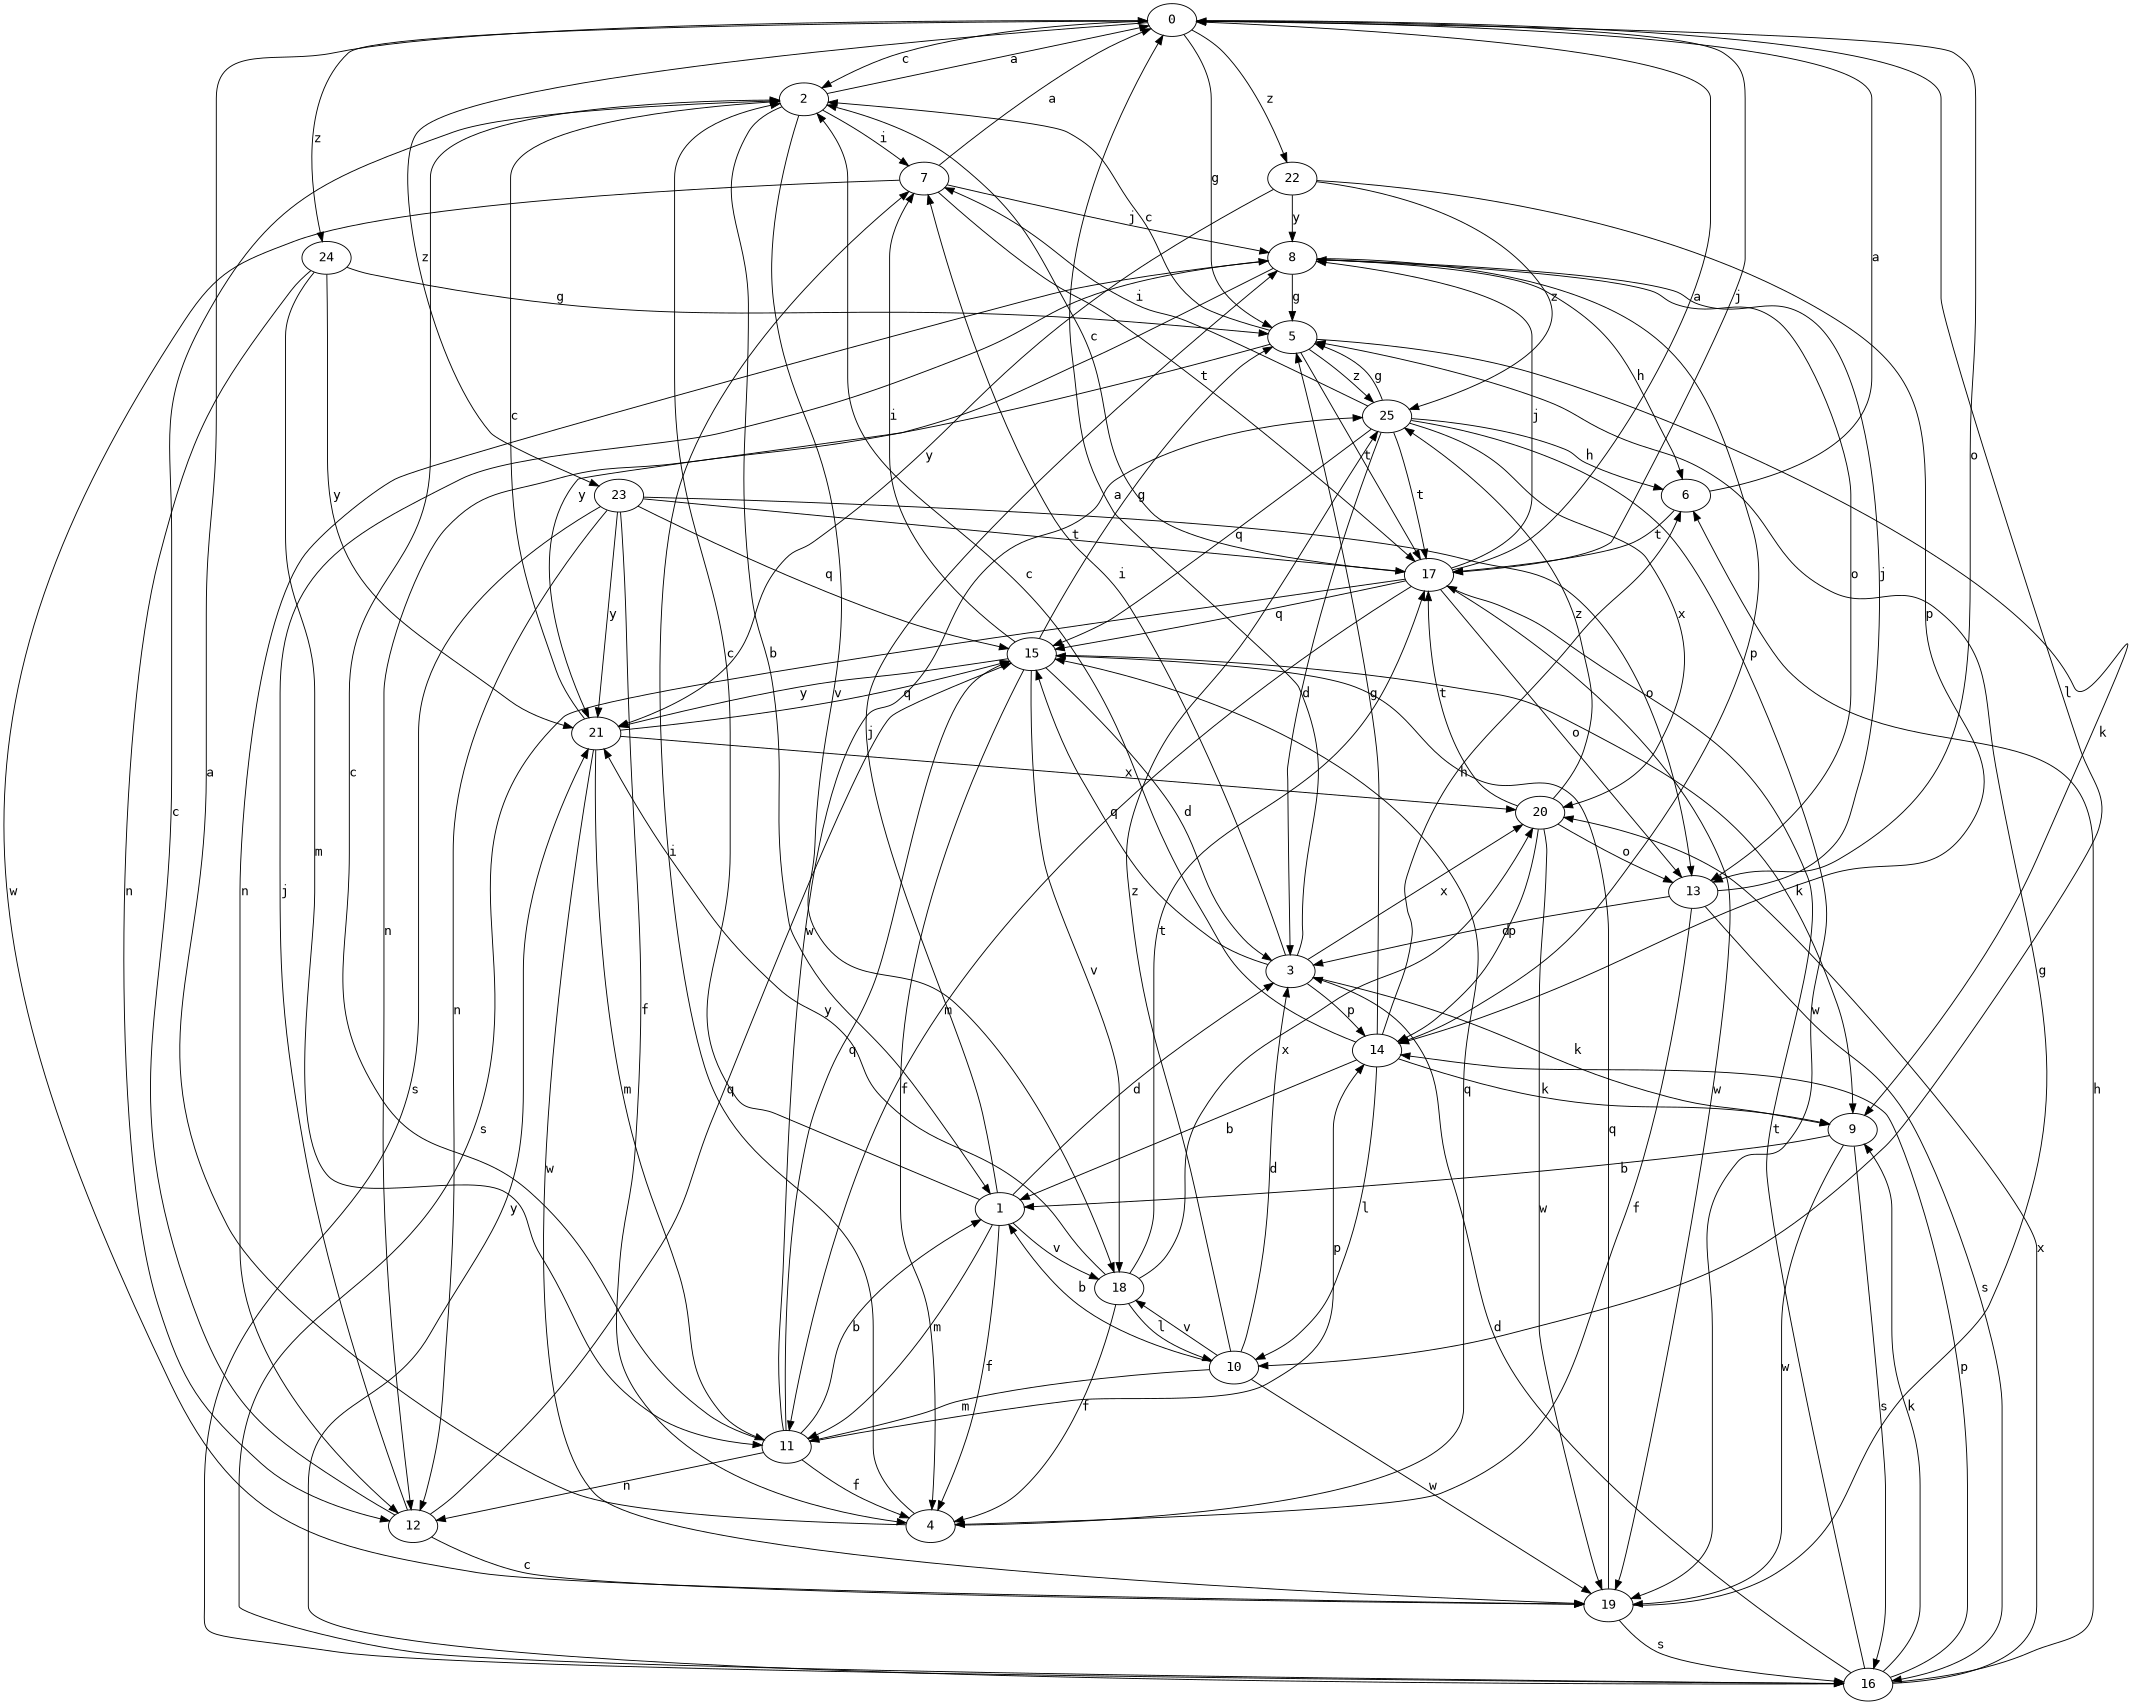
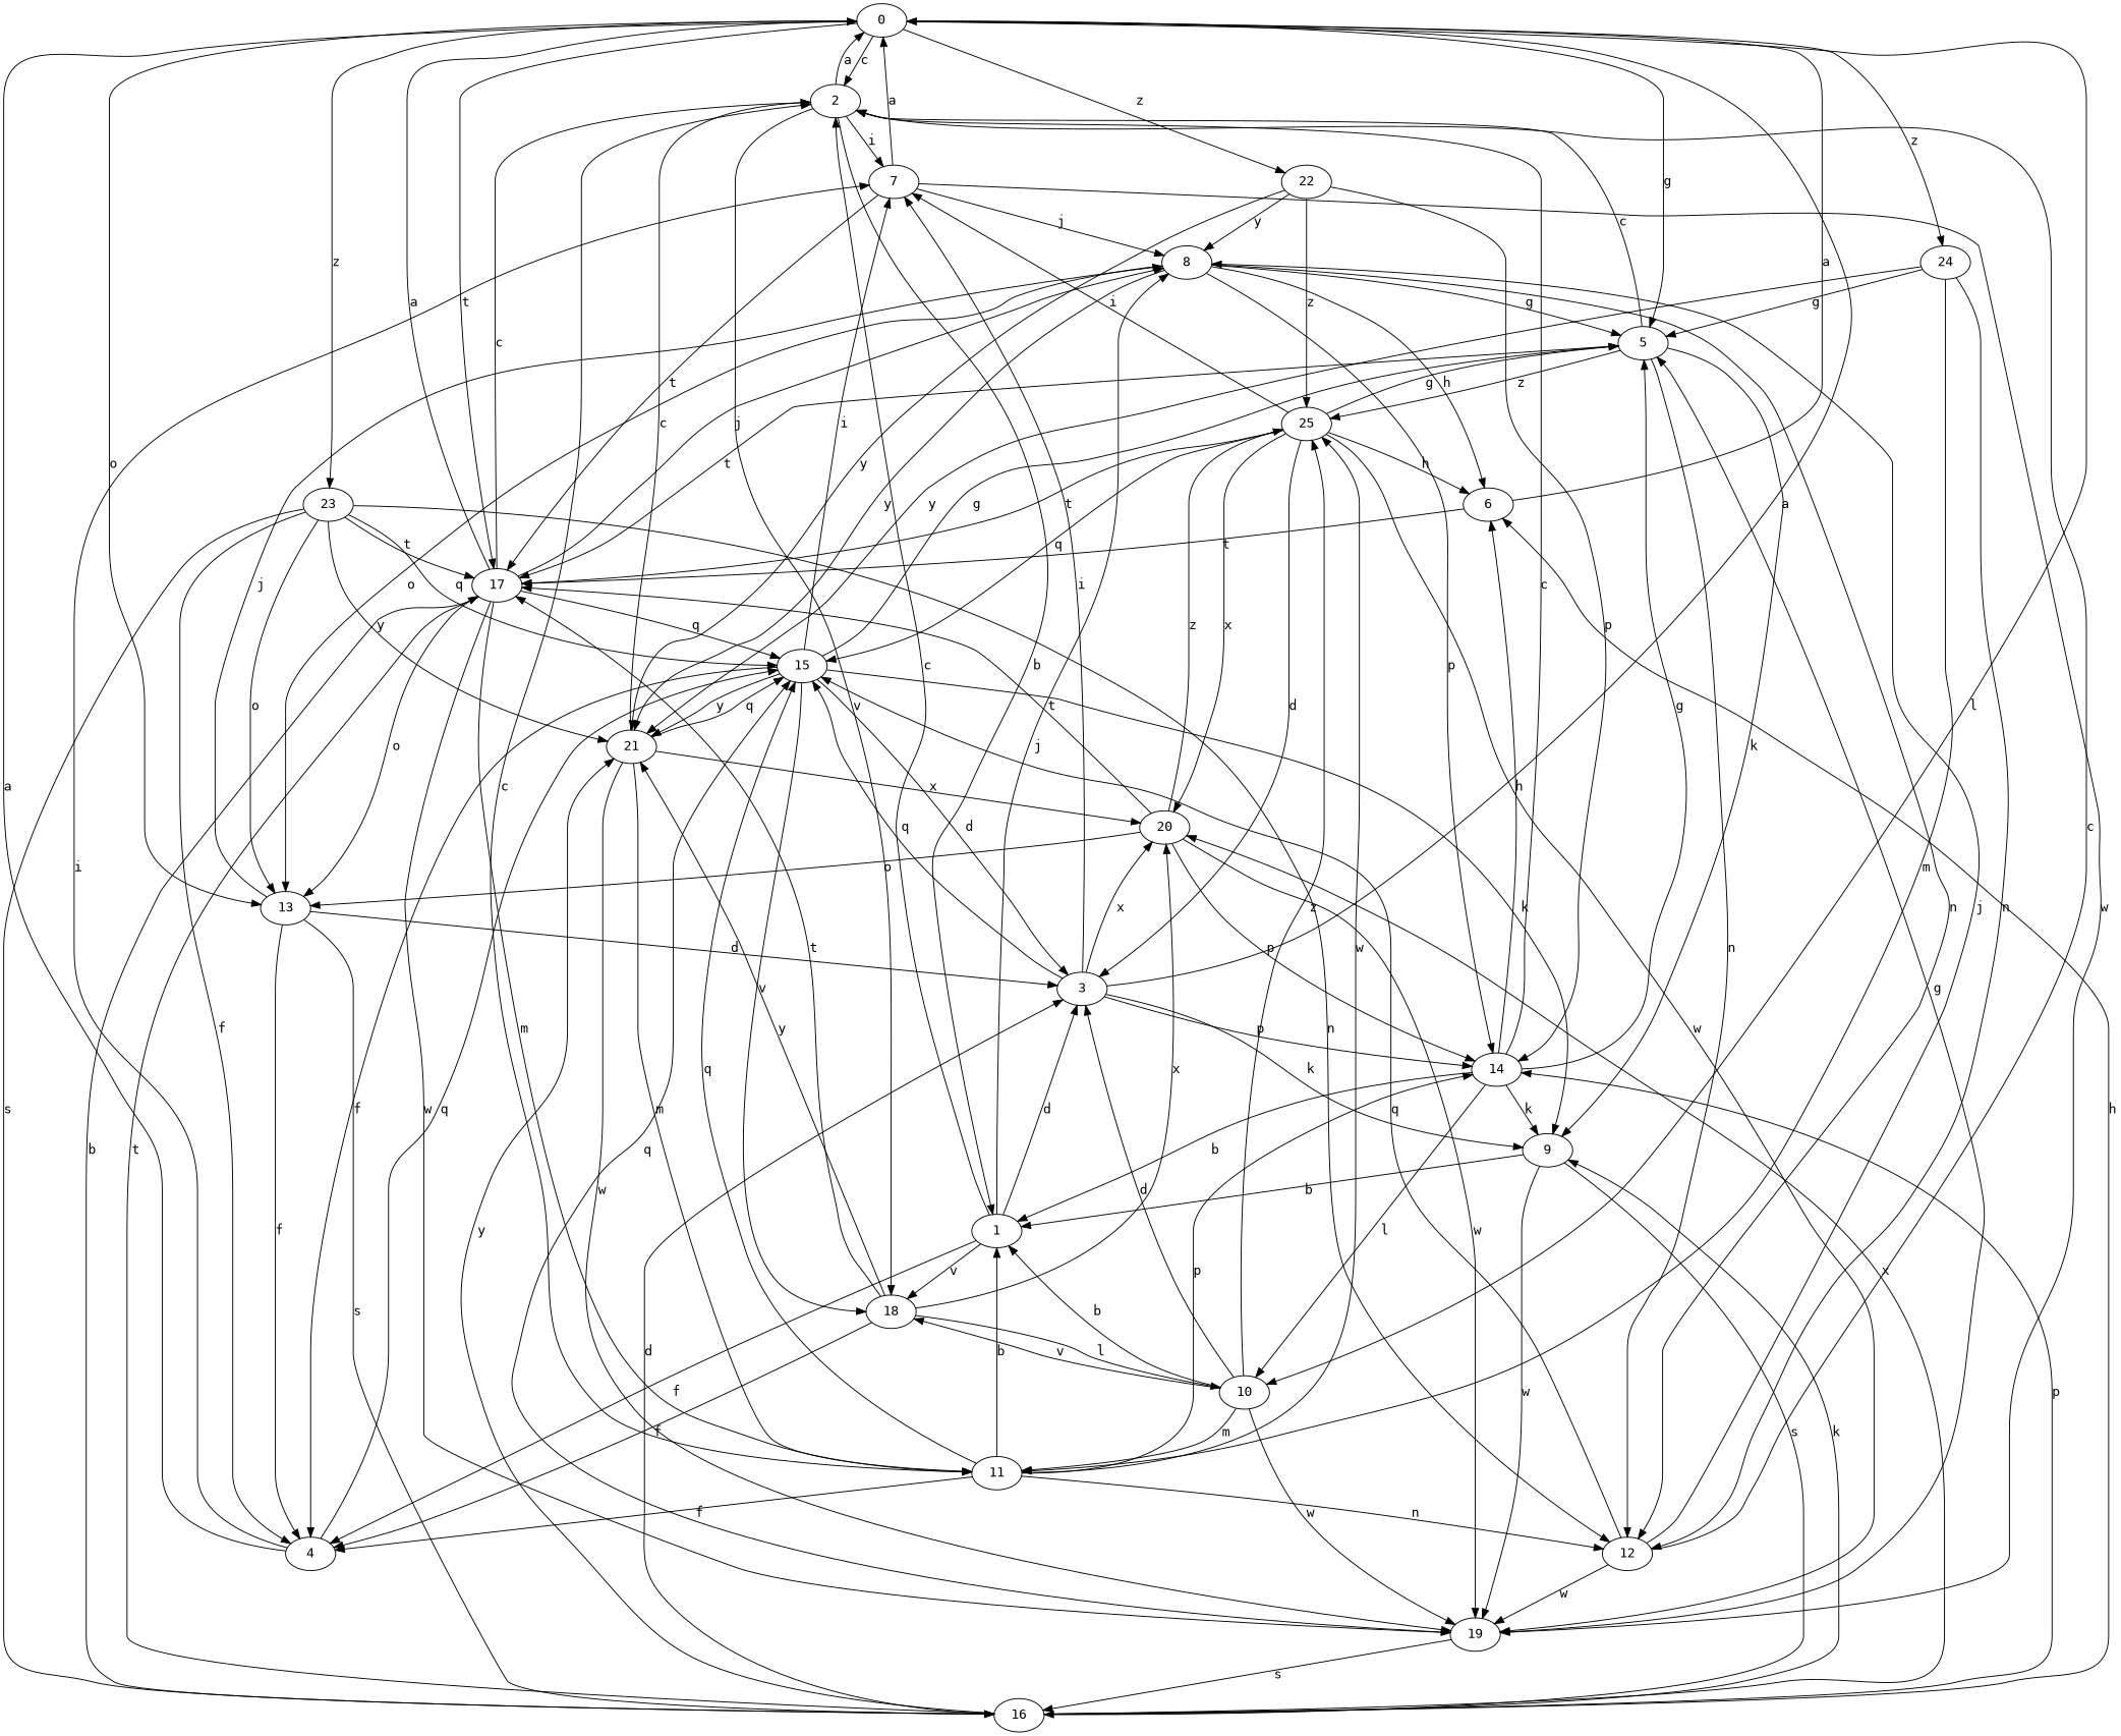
  strict digraph {
    fontname="DejaVu Sans Mono"
    node [fontname="DejaVu Sans Mono"]
    edge [fontname="DejaVu Sans Mono"]
    0
    2
    5
    10
    13
    17
    22
    23
    24
    1
    18
    7
    9
    12
    25
    3
    11
    19
    4
    8
    16
    15
    14
    21
    20
    6
    0 -> 2 [label=c]
    0 -> 5 [label=g]
    0 -> 10 [label=l]
    0 -> 13 [label=o]
-   0 -> 17 [label=j]
+   0 -> 17 [label=t]
    0 -> 22 [label=z]
    0 -> 23 [label=z]
    0 -> 24 [label=z]
    2 -> 0 [label=a]
    2 -> 1 [label=b]
    2 -> 18 [label=v]
    2 -> 7 [label=i]
    5 -> 2 [label=c]
    5 -> 17 [label=t]
    5 -> 9 [label=k]
    5 -> 12 [label=n]
    5 -> 25 [label=z]
    10 -> 1 [label=b]
    10 -> 18 [label=v]
    10 -> 25 [label=z]
    10 -> 3 [label=d]
    10 -> 11 [label=m]
    10 -> 19 [label=w]
    13 -> 3 [label=d]
    13 -> 4 [label=f]
    13 -> 8 [label=j]
    13 -> 16 [label=s]
    17 -> 0 [label=a]
    17 -> 2 [label=c]
    17 -> 13 [label=o]
    17 -> 11 [label=m]
    17 -> 19 [label=w]
    17 -> 8 [label=j]
-   17 -> 16 [label=s]
+   17 -> 16 [label=b]
    17 -> 15 [label=q]
    22 -> 25 [label=z]
    22 -> 8 [label=y]
    22 -> 14 [label=p]
    22 -> 21 [label=y]
    23 -> 13 [label=o]
    23 -> 17 [label=t]
    23 -> 12 [label=n]
    23 -> 4 [label=f]
    23 -> 16 [label=s]
    23 -> 15 [label=q]
    23 -> 21 [label=y]
    24 -> 5 [label=g]
    24 -> 12 [label=n]
    24 -> 11 [label=m]
    24 -> 21 [label=y]
    1 -> 2 [label=c]
    1 -> 18 [label=v]
    1 -> 3 [label=d]
-   1 -> 11 [label=m]
    1 -> 4 [label=f]
    1 -> 8 [label=j]
    18 -> 10 [label=l]
    18 -> 17 [label=t]
    18 -> 4 [label=f]
    18 -> 21 [label=y]
    18 -> 20 [label=x]
    7 -> 0 [label=a]
    7 -> 17 [label=t]
    7 -> 19 [label=w]
    7 -> 8 [label=j]
    9 -> 1 [label=b]
    9 -> 19 [label=w]
    9 -> 16 [label=s]
    12 -> 2 [label=c]
-   12 -> 19 [label=c]
+   12 -> 19 [label=w]
    12 -> 8 [label=j]
    12 -> 15 [label=q]
    25 -> 5 [label=g]
    25 -> 17 [label=t]
    25 -> 7 [label=i]
    25 -> 3 [label=d]
    25 -> 19 [label=w]
    25 -> 15 [label=q]
    25 -> 20 [label=x]
    25 -> 6 [label=h]
    3 -> 0 [label=a]
    3 -> 7 [label=i]
    3 -> 9 [label=k]
    3 -> 15 [label=q]
    3 -> 14 [label=p]
    3 -> 20 [label=x]
    11 -> 2 [label=c]
    11 -> 1 [label=b]
    11 -> 12 [label=n]
    11 -> 25 [label=w]
    11 -> 4 [label=f]
    11 -> 15 [label=q]
    11 -> 14 [label=p]
    19 -> 5 [label=g]
    19 -> 16 [label=s]
    19 -> 15 [label=q]
    4 -> 0 [label=a]
    4 -> 7 [label=i]
    4 -> 15 [label=q]
    8 -> 5 [label=g]
    8 -> 13 [label=o]
    8 -> 12 [label=n]
    8 -> 14 [label=p]
    8 -> 21 [label=y]
    8 -> 6 [label=h]
    16 -> 17 [label=t]
    16 -> 9 [label=k]
    16 -> 3 [label=d]
    16 -> 14 [label=p]
    16 -> 21 [label=y]
    16 -> 20 [label=x]
    16 -> 6 [label=h]
    15 -> 5 [label=g]
    15 -> 18 [label=v]
    15 -> 7 [label=i]
    15 -> 9 [label=k]
    15 -> 3 [label=d]
    15 -> 4 [label=f]
    15 -> 21 [label=y]
    14 -> 2 [label=c]
    14 -> 5 [label=g]
    14 -> 10 [label=l]
    14 -> 1 [label=b]
    14 -> 9 [label=k]
    14 -> 6 [label=h]
    21 -> 2 [label=c]
    21 -> 11 [label=m]
    21 -> 19 [label=w]
    21 -> 15 [label=q]
    21 -> 20 [label=x]
    20 -> 13 [label=o]
    20 -> 17 [label=t]
    20 -> 25 [label=z]
    20 -> 19 [label=w]
    20 -> 14 [label=p]
    6 -> 0 [label=a]
    6 -> 17 [label=t]
  }
